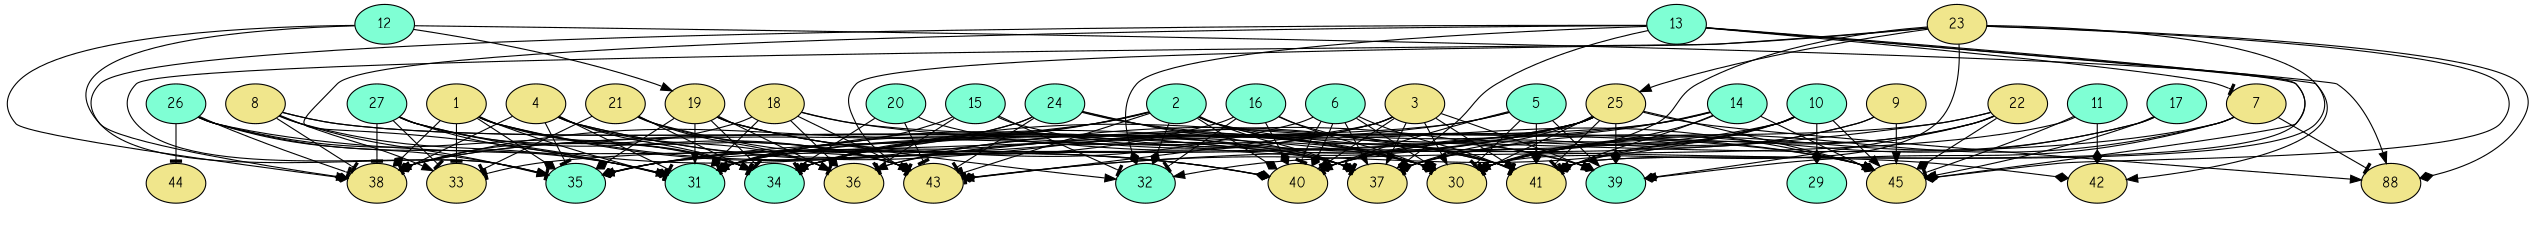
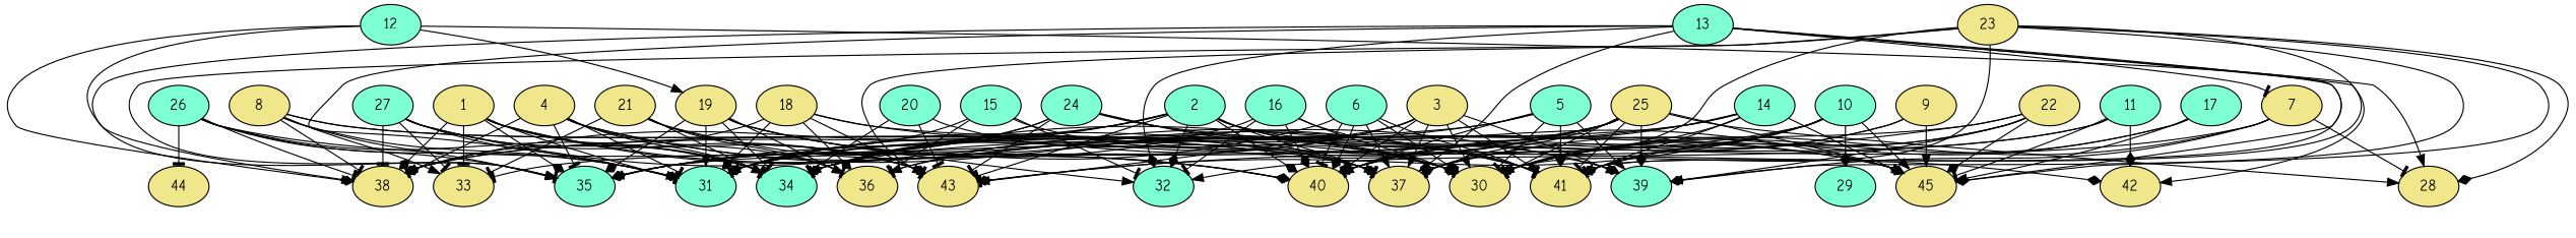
  digraph {
    fontname="Comic Neue"
    node [alpha=0.14 fillcolor=khaki fontname="Comic Neue" style=filled]
    edge [arrowhead=tee fontname="Comic Neue"]
    1 [alpha=0.00 expect_size=33179648]
    31 [alpha=0.19 expect_size=11428864 fillcolor=aquamarine]
    33 [alpha=0.16 expect_size=13585408]
    34 [alpha=0.16 expect_size=46467072 fillcolor=aquamarine]
    35 [alpha=0.18 expect_size=16463872 fillcolor=aquamarine]
    38 [alpha=0.07 expect_size=27074560]
    40 [alpha=0.12 expect_size=45732864]
    41 [alpha=0.07 expect_size=36386816]
    43 [alpha=0.08 expect_size=44680192]
    2 [alpha=0.02 expect_size=21013504 fillcolor=aquamarine]
    32 [alpha=0.05 expect_size=45447168 fillcolor=aquamarine]
    37 [expect_size=43283456]
    39 [alpha=0.10 expect_size=6958080 fillcolor=aquamarine]
    42 [alpha=0.10 expect_size=33488896]
    3 [alpha=0.04 expect_size=41494528]
    30 [alpha=0.16 expect_size=37316608]
    4 [alpha=0.12 expect_size=19172352]
    36 [alpha=0.09 expect_size=47512576]
    5 [alpha=0.09 expect_size=34806784 fillcolor=aquamarine]
    6 [alpha=0.04 expect_size=50470912 fillcolor=aquamarine]
    7 [expect_size=28540928]
-   28 [alpha=0.11 expect_size=17137664 label=88]
+   28 [alpha=0.11 expect_size=17137664]
    8 [alpha=0.02 expect_size=13313024]
    9 [alpha=0.10 expect_size=20856832]
    45 [alpha=0.07 expect_size=27065344]
    10 [alpha=0.13 expect_size=39787520 fillcolor=aquamarine]
    29 [alpha=0.16 expect_size=47988736 fillcolor=aquamarine]
    11 [expect_size=12624896 fillcolor=aquamarine]
    12 [alpha=0.08 expect_size=12882944 fillcolor=aquamarine]
    19 [alpha=0.15 expect_size=28045312]
    13 [alpha=0.18 expect_size=17792000 fillcolor=aquamarine]
    14 [alpha=0.20 expect_size=26886144 fillcolor=aquamarine]
    15 [expect_size=7473152 fillcolor=aquamarine]
    16 [alpha=0.01 expect_size=28457984 fillcolor=aquamarine]
    17 [alpha=0.16 expect_size=38313984 fillcolor=aquamarine]
    18 [alpha=0.13 expect_size=22999040]
    20 [alpha=0.09 expect_size=51760128 fillcolor=aquamarine]
    21 [expect_size=35978240]
    22 [alpha=0.06 expect_size=22551552]
    23 [expect_size=42592256]
    24 [alpha=0.07 expect_size=38474752 fillcolor=aquamarine]
    25 [alpha=0.13 expect_size=37627904]
    26 [alpha=0.18 expect_size=24650752 fillcolor=aquamarine]
    44 [alpha=0.00 expect_size=35323904]
    27 [alpha=0.13 expect_size=27005952 fillcolor=aquamarine]
    1 -> 31
    1 -> 33
    1 -> 34 [arrowhead=normal]
    1 -> 35 [arrowhead=diamond]
    1 -> 38 [arrowhead=diamond]
    1 -> 40 [arrowhead=diamond]
    1 -> 41
    1 -> 43 [arrowhead=diamond]
    2 -> 34
    2 -> 35 [arrowhead=normal]
    2 -> 38 [arrowhead=normal]
    2 -> 40 [arrowhead=diamond]
    2 -> 41
    2 -> 43
    2 -> 32 [arrowhead=diamond]
    2 -> 37
    2 -> 39 [arrowhead=normal]
    2 -> 42 [arrowhead=diamond]
    3 -> 31 [arrowhead=diamond]
    3 -> 34 [arrowhead=diamond]
    3 -> 40 [arrowhead=normal]
    3 -> 41 [arrowhead=normal]
    3 -> 43 [arrowhead=normal]
    3 -> 37 [arrowhead=normal]
    3 -> 39 [arrowhead=normal]
    3 -> 30 [arrowhead=normal]
    4 -> 31
    4 -> 34 [arrowhead=normal]
    4 -> 35
    4 -> 38 [arrowhead=diamond]
    4 -> 41
    4 -> 39 [arrowhead=diamond]
    4 -> 36
    5 -> 34
    5 -> 38
    5 -> 40 [arrowhead=normal]
    5 -> 41 [arrowhead=diamond]
    5 -> 39 [arrowhead=normal]
    5 -> 30
    6 -> 35 [arrowhead=diamond]
    6 -> 40
    6 -> 40 [arrowhead=diamond]
    6 -> 41
    6 -> 37 [arrowhead=normal]
    6 -> 30 [arrowhead=diamond]
    7 -> 31
    7 -> 39 [arrowhead=diamond]
    7 -> 30 [arrowhead=normal]
    7 -> 28
    8 -> 31 [arrowhead=diamond]
    8 -> 33 [arrowhead=normal]
    8 -> 35 [arrowhead=normal]
    8 -> 38
    8 -> 37
    8 -> 30
    9 -> 40 [arrowhead=normal]
    9 -> 37
    9 -> 45 [arrowhead=normal]
    10 -> 38 [arrowhead=diamond]
    10 -> 40 [arrowhead=diamond]
    10 -> 41 [arrowhead=diamond]
    10 -> 43
    10 -> 30
    10 -> 45 [arrowhead=normal]
    10 -> 29 [arrowhead=diamond]
+   11 -> 34
    11 -> 32 [arrowhead=normal]
    11 -> 42 [arrowhead=diamond]
    11 -> 45
    12 -> 35 [arrowhead=normal]
    12 -> 38 [arrowhead=diamond]
    12 -> 45 [arrowhead=diamond]
    12 -> 19 [arrowhead=normal]
    19 -> 31 [arrowhead=normal]
    19 -> 34
    19 -> 35 [arrowhead=diamond]
    19 -> 32 [arrowhead=normal]
    19 -> 37
    19 -> 30 [arrowhead=normal]
    19 -> 36 [arrowhead=normal]
    13 -> 31 [arrowhead=normal]
    13 -> 38 [arrowhead=normal]
    13 -> 41 [arrowhead=diamond]
    13 -> 32 [arrowhead=diamond]
    13 -> 37 [arrowhead=normal]
    13 -> 42 [arrowhead=normal]
    13 -> 7
    13 -> 28 [arrowhead=normal]
    14 -> 31 [arrowhead=normal]
    14 -> 34 [arrowhead=normal]
    14 -> 40
    14 -> 41 [arrowhead=diamond]
    14 -> 30
    14 -> 45 [arrowhead=diamond]
    15 -> 31 [arrowhead=diamond]
    15 -> 32
    15 -> 30 [arrowhead=diamond]
    15 -> 36
    16 -> 35 [arrowhead=normal]
    16 -> 40 [arrowhead=diamond]
    16 -> 41
    16 -> 32
    16 -> 30 [arrowhead=diamond]
    17 -> 37 [arrowhead=diamond]
    17 -> 30 [arrowhead=diamond]
    17 -> 45 [arrowhead=normal]
    18 -> 31 [arrowhead=diamond]
    18 -> 38 [arrowhead=normal]
    18 -> 43 [arrowhead=normal]
    18 -> 30 [arrowhead=normal]
    18 -> 36 [arrowhead=diamond]
    18 -> 45 [arrowhead=diamond]
    20 -> 34
    20 -> 43
    20 -> 37 [arrowhead=normal]
    21 -> 33
    21 -> 34
    21 -> 40 [arrowhead=diamond]
    21 -> 43
    21 -> 36 [arrowhead=normal]
    22 -> 41
    22 -> 43 [arrowhead=diamond]
    22 -> 39 [arrowhead=normal]
    22 -> 30
    22 -> 36
    22 -> 45 [arrowhead=diamond]
    23 -> 35
    23 -> 41 [arrowhead=normal]
    23 -> 43
    23 -> 37
-   23 -> 25 [arrowhead=normal]
+   23 -> 39 [arrowhead=normal]
    23 -> 30
    23 -> 28 [arrowhead=diamond]
    23 -> 45 [arrowhead=diamond]
    24 -> 31 [arrowhead=normal]
    24 -> 35 [arrowhead=diamond]
    24 -> 43
    24 -> 37 [arrowhead=diamond]
    24 -> 30 [arrowhead=diamond]
    24 -> 45 [arrowhead=normal]
    25 -> 31 [arrowhead=diamond]
    25 -> 33
    25 -> 34 [arrowhead=diamond]
    25 -> 35 [arrowhead=diamond]
    25 -> 41
    25 -> 37
    25 -> 39 [arrowhead=diamond]
    25 -> 30
    25 -> 36 [arrowhead=normal]
    25 -> 28 [arrowhead=normal]
    25 -> 45 [arrowhead=normal]
    26 -> 31
    26 -> 34
    26 -> 35 [arrowhead=normal]
    26 -> 38
    26 -> 45 [arrowhead=normal]
    26 -> 44
    27 -> 31
    27 -> 33
    27 -> 34
    27 -> 38
    27 -> 40 [arrowhead=diamond]
    27 -> 43 [arrowhead=diamond]
  }
